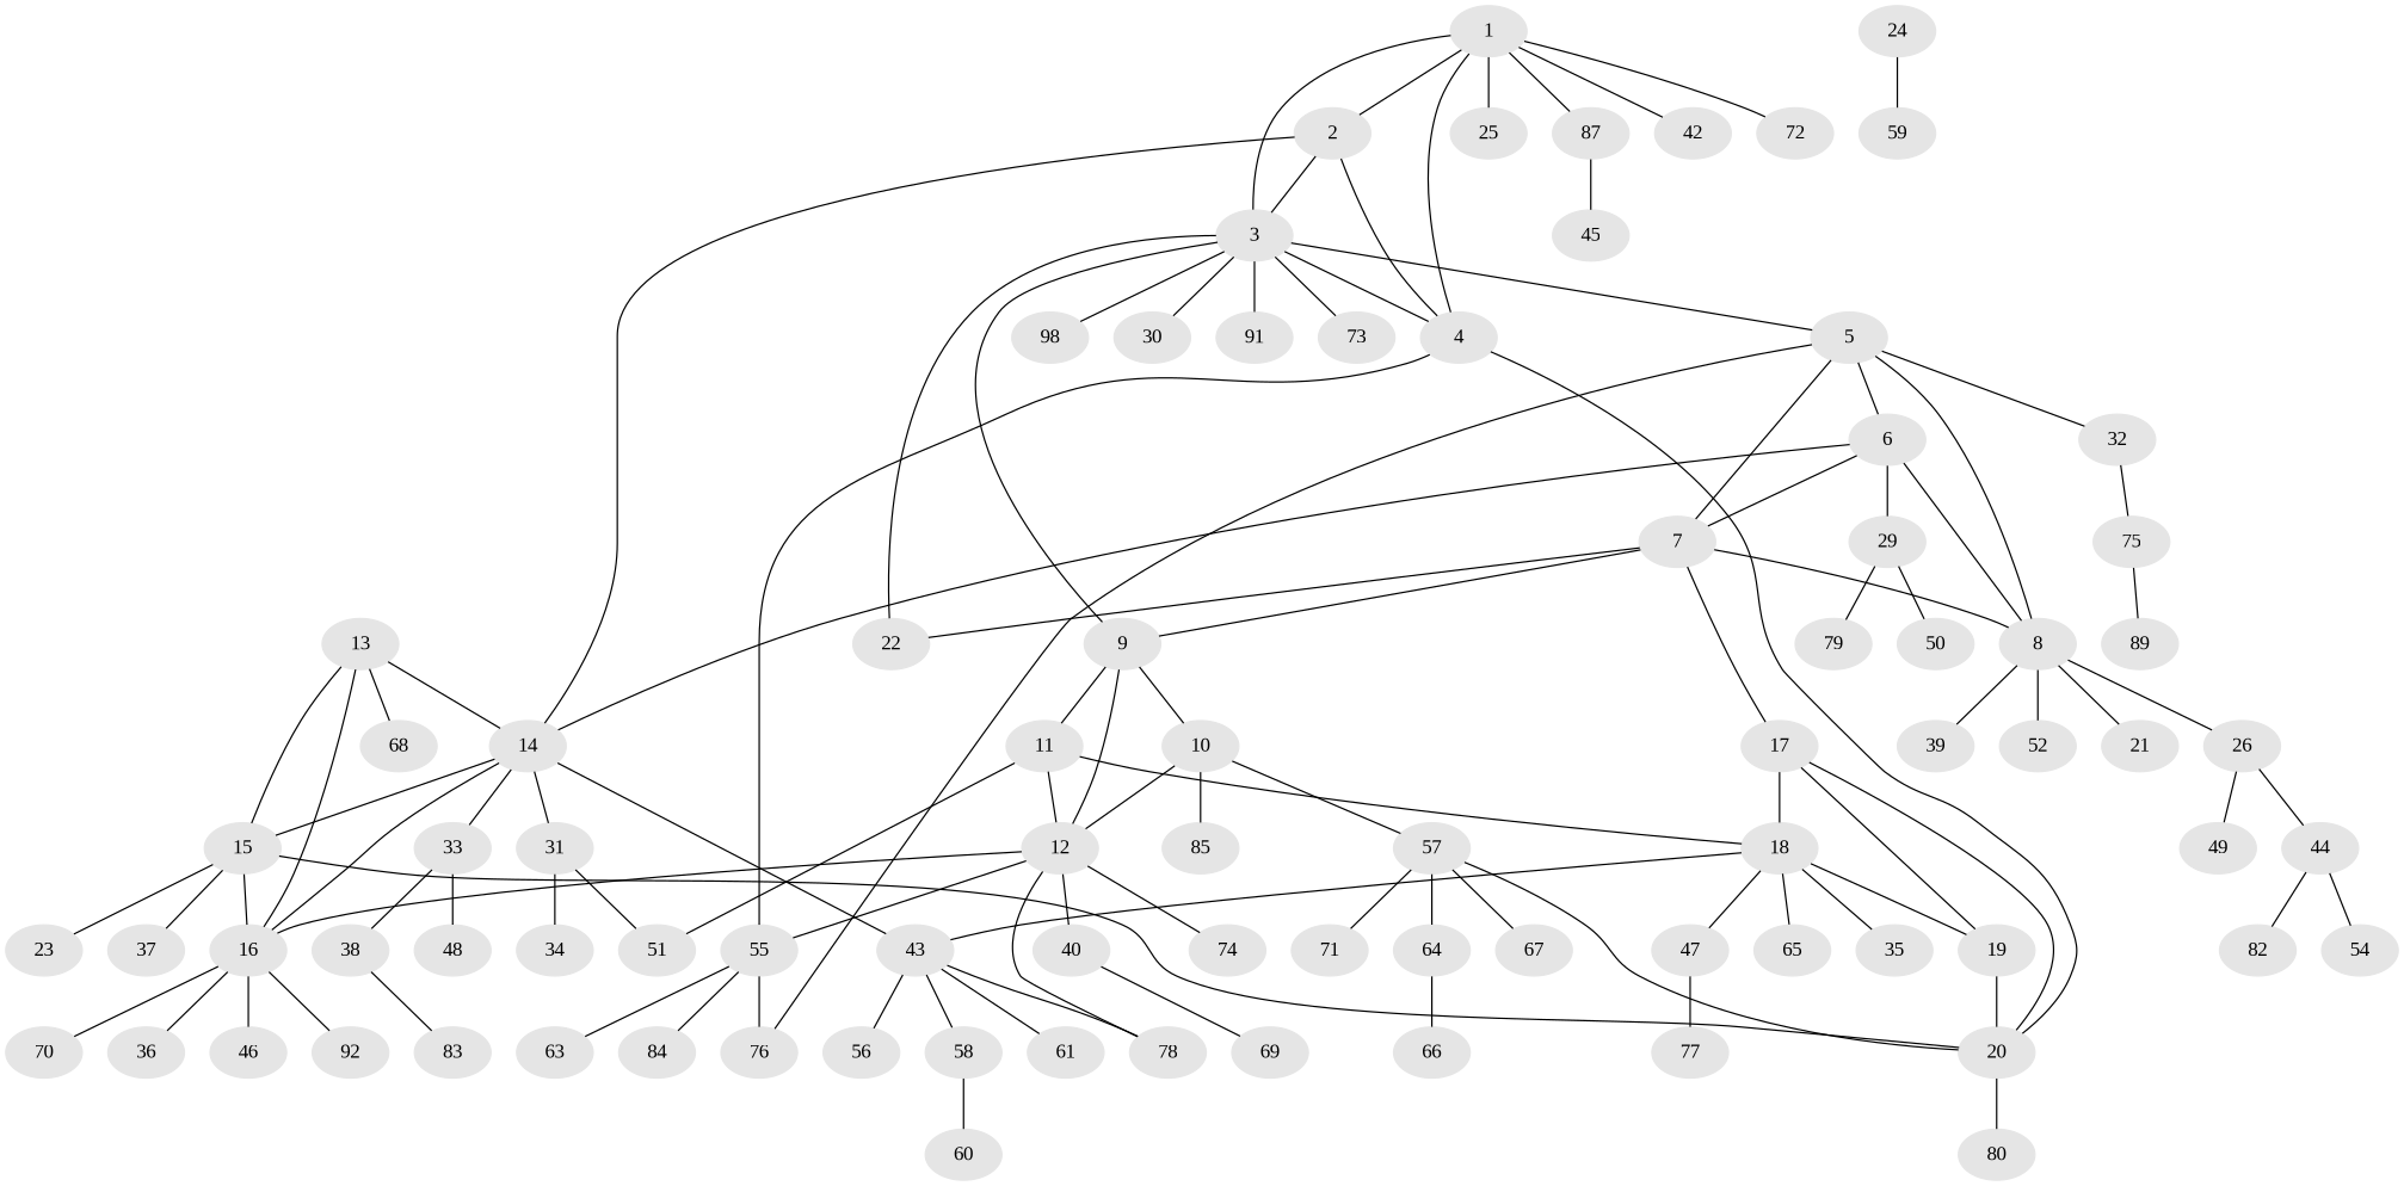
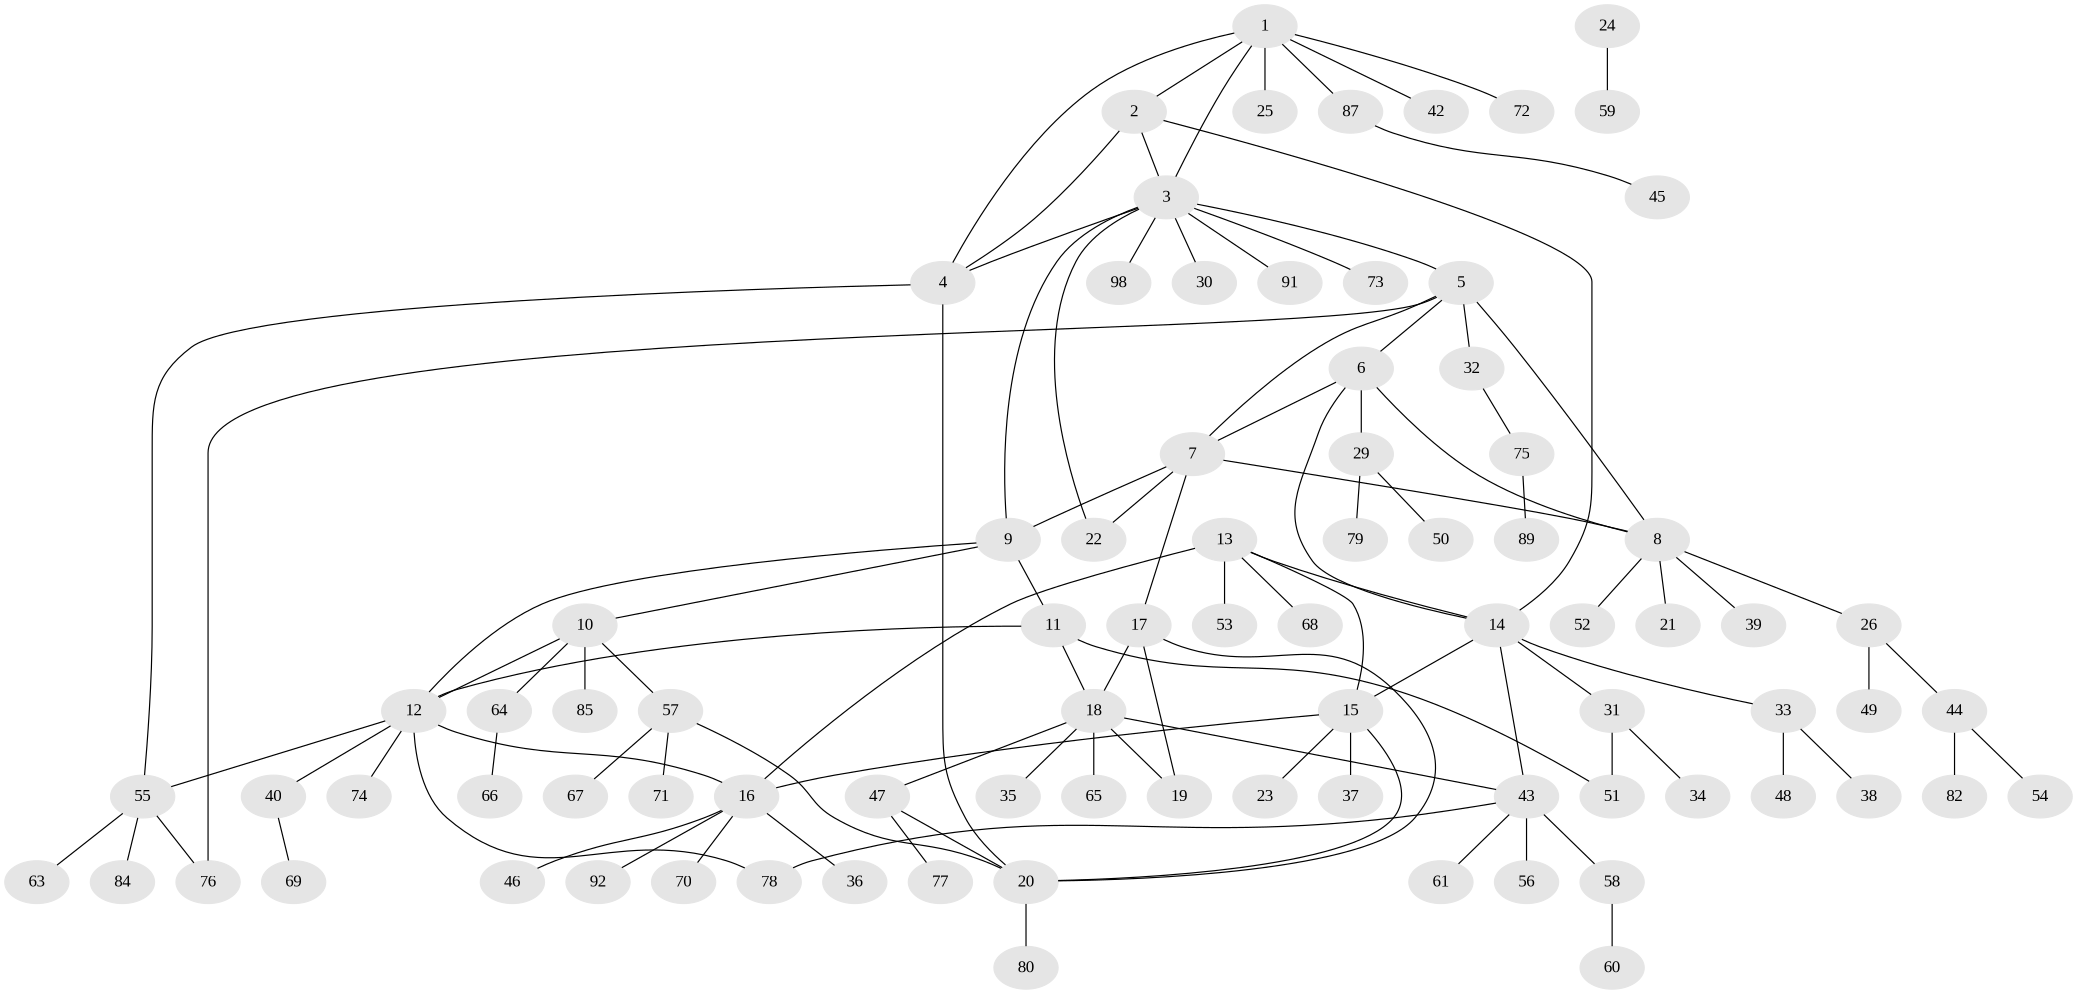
  graph {
    fontname="Liberation Serif"
    node [color=gray90 fontname="Liberation Serif" style=filled]
    edge [fontname="Liberation Serif"]
    1
    2
    3
    4
    25
    n6 [label=87]
    42
    72
    14
    5
    9
    22
    n13 [label=98]
    30
    n15 [label=91]
    73
    20
    55
    45
    31
    51
    34
    16
    15
    33
    43
    6
    7
    8
    32
    76
    10
    11
    12
    80
    63
    84
    29
    17
    21
    26
    39
    52
    75
    50
    79
    18
    19
    44
    49
    57
    64
    85
    40
    74
    78
    67
    71
    66
    35
    47
    65
    36
    46
    n65 [label=92]
    70
    69
    13
+   53
    68
    23
    37
    38
    48
    56
    58
    61
    77
    24
    59
    54
    82
    n83 [label=89]
-   83
    60
    1 -- 2
    1 -- 3
    1 -- 4
    1 -- 25
    1 -- n6
    1 -- 42
    1 -- 72
    2 -- 3
    2 -- 4
    2 -- 14
    3 -- 4
    3 -- 5
    3 -- 9
    3 -- 22
    3 -- n13
    3 -- 30
    3 -- n15
    3 -- 73
    4 -- 20
    4 -- 55
    n6 -- 45
    14 -- 31
-   14 -- 16
    14 -- 15
    14 -- 33
    14 -- 43
    5 -- 6
    5 -- 7
    5 -- 8
    5 -- 32
    5 -- 76
    9 -- 10
    9 -- 11
    9 -- 12
    20 -- 80
    55 -- 76
    55 -- 63
    55 -- 84
    31 -- 51
    31 -- 34
    16 -- 36
    16 -- 46
    16 -- n65
    16 -- 70
    15 -- 20
    15 -- 16
    15 -- 23
    15 -- 37
    33 -- 38
    33 -- 48
    43 -- 78
    43 -- 56
    43 -- 58
    43 -- 61
    6 -- 14
    6 -- 7
    6 -- 8
    6 -- 29
    7 -- 9
    7 -- 22
    7 -- 8
    7 -- 17
    8 -- 21
    8 -- 26
    8 -- 39
    8 -- 52
    32 -- 75
    10 -- 12
    10 -- 57
-   57 -- 64
+   10 -- 64
    10 -- 85
    11 -- 51
    11 -- 12
    11 -- 18
    12 -- 55
    12 -- 16
    12 -- 40
    12 -- 74
    12 -- 78
    29 -- 50
    29 -- 79
    17 -- 20
    17 -- 18
    17 -- 19
    26 -- 44
    26 -- 49
    75 -- n83
    18 -- 43
    18 -- 19
    18 -- 35
    18 -- 47
    18 -- 65
-   19 -- 20
+   47 -- 20
    44 -- 54
    44 -- 82
    57 -- 20
    57 -- 67
    57 -- 71
    64 -- 66
    40 -- 69
    47 -- 77
    13 -- 14
    13 -- 16
    13 -- 15
+   13 -- 53
    13 -- 68
-   38 -- 83
    58 -- 60
    24 -- 59
  }
